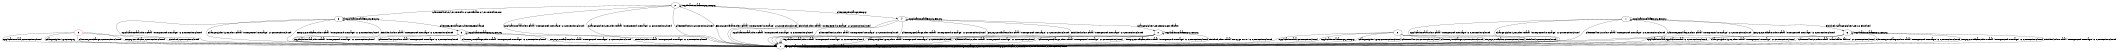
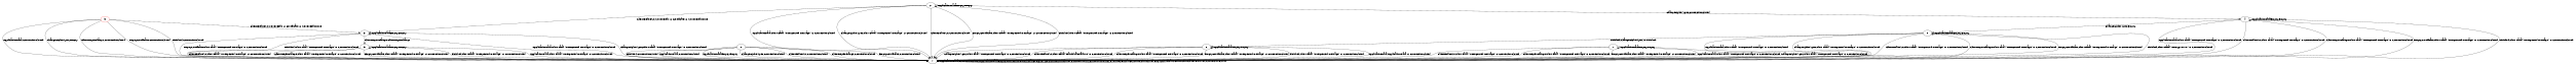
  digraph {
    9 [color=red]
    3
    7
    5
    8
    0
    1
    6
    2
    4
+   9 -> 3 [label="ClientHelloRSA/ServerHello & Certificate & ServerHelloDone"]
    9 -> 7 [label="ApplicationData/ConnectionClosed"]
    9 -> 7 [label="ChangeCipherSpec/Empty"]
    9 -> 7 [label="ClientKeyExchange/ConnectionClosed"]
    9 -> 7 [label="EmptyCertificate/ConnectionClosed"]
    9 -> 7 [label="Finished/ConnectionClosed"]
    3 -> 3 [label="ApplicationDataEmpty/Empty"]
    3 -> 7 [label="ApplicationData/Alert Fatal (Unexpected message) & ConnectionClosed"]
    3 -> 7 [label="ChangeCipherSpec/Alert Fatal (Unexpected message) & ConnectionClosed"]
    3 -> 7 [label="EmptyCertificate/Alert Fatal (Unexpected message) & ConnectionClosed"]
    3 -> 7 [label="Finished/Alert Fatal (Unexpected message) & ConnectionClosed"]
    3 -> 5 [label="ClientKeyExchange/ClientKeyExchange"]
    7 -> 7 [label="ApplicationData/ConnectionClosed"]
    7 -> 7 [label="ApplicationDataEmpty/ConnectionClosed"]
    7 -> 7 [label="ChangeCipherSpec/ConnectionClosed"]
    7 -> 7 [label="ClientHelloRSA/ConnectionClosed"]
    7 -> 7 [label="ClientKeyExchange/ConnectionClosed"]
    7 -> 7 [label="EmptyCertificate/ConnectionClosed"]
    7 -> 7 [label="Finished/ConnectionClosed"]
    5 -> 7 [label="ApplicationData/Alert Fatal (Unexpected message) & ConnectionClosed"]
    5 -> 7 [label="ClientHelloRSA/Alert Fatal (Unexpected message) & ConnectionClosed"]
    5 -> 7 [label="ClientKeyExchange/Alert Fatal (Unexpected message) & ConnectionClosed"]
    5 -> 7 [label="EmptyCertificate/Alert Fatal (Unexpected message) & ConnectionClosed"]
    5 -> 7 [label="Finished/Alert Fatal (Unexpected message) & ConnectionClosed"]
    5 -> 5 [label="ApplicationDataEmpty/Empty"]
    8 -> 7 [label="ApplicationData/ConnectionClosed"]
    8 -> 7 [label="ApplicationDataEmpty/Empty"]
    8 -> 7 [label="ChangeCipherSpec/ConnectionClosed"]
    8 -> 7 [label="ClientHelloRSA/ConnectionClosed"]
    8 -> 7 [label="ClientKeyExchange/ConnectionClosed"]
    8 -> 7 [label="EmptyCertificate/ConnectionClosed"]
    8 -> 7 [label="Finished/ConnectionClosed"]
    0 -> 7 [label="ApplicationData/Alert Fatal (Unexpected message) & ConnectionClosed"]
    0 -> 7 [label="ChangeCipherSpec/Alert Fatal (Unexpected message) & ConnectionClosed"]
    0 -> 7 [label="ClientHelloRSA/Alert Fatal (Unexpected message) & ConnectionClosed"]
    0 -> 7 [label="ClientKeyExchange/Alert Fatal (Unexpected message) & ConnectionClosed"]
    0 -> 7 [label="EmptyCertificate/Alert Fatal (Unexpected message) & ConnectionClosed"]
    0 -> 7 [label="Finished/Alert Fatal (Decrypt error) & ConnectionClosed"]
    0 -> 0 [label="ApplicationDataEmpty/Empty"]
    1 -> 7 [label="ApplicationData/Alert Fatal (Unexpected message) & ConnectionClosed"]
    1 -> 7 [label="ChangeCipherSpec/Alert Fatal (Unexpected message) & ConnectionClosed"]
    1 -> 7 [label="ClientHelloRSA/Alert Fatal (Unexpected message) & ConnectionClosed"]
    1 -> 7 [label="ClientKeyExchange/Alert Fatal (Unexpected message) & ConnectionClosed"]
    1 -> 7 [label="EmptyCertificate/Alert Fatal (Unexpected message) & ConnectionClosed"]
    1 -> 1 [label="ApplicationDataEmpty/Empty"]
-   1 -> 6 [label="Finished/ChangeCipherSpec & Finished"]
+   0 -> 6 [label="Finished/ChangeCipherSpec & Finished"]
    6 -> 7 [label="ApplicationData/ApplicationData & ConnectionClosed"]
    6 -> 7 [label="ChangeCipherSpec/Alert Fatal (Unexpected message) & ConnectionClosed"]
    6 -> 7 [label="ClientHelloRSA/Alert Fatal (Handshake failure) & ConnectionClosed"]
    6 -> 7 [label="ClientKeyExchange/Alert Fatal (Unexpected message) & ConnectionClosed"]
    6 -> 7 [label="EmptyCertificate/Alert Fatal (Unexpected message) & ConnectionClosed"]
    6 -> 7 [label="Finished/Alert Fatal (Unexpected message) & ConnectionClosed"]
    6 -> 6 [label="ApplicationDataEmpty/Empty"]
    2 -> 3 [label="ClientHelloRSA/ServerHello & Certificate & ServerHelloDone"]
    2 -> 7 [label="ApplicationData/Alert Fatal (Unexpected message) & ConnectionClosed"]
    2 -> 7 [label="ChangeCipherSpec/Alert Fatal (Unexpected message) & ConnectionClosed"]
    2 -> 7 [label="ClientHelloRSA/ConnectionClosed"]
    2 -> 7 [label="EmptyCertificate/Alert Fatal (Unexpected message) & ConnectionClosed"]
    2 -> 7 [label="Finished/Alert Fatal (Unexpected message) & ConnectionClosed"]
    2 -> 2 [label="ApplicationDataEmpty/Empty"]
-   2 -> 4 [label="ClientKeyExchange/Empty"]
+   2 -> 4 [label="ChangeCipherSpec/ConnectionClosed"]
    4 -> 7 [label="ApplicationData/Alert Fatal (Unexpected message) & ConnectionClosed"]
    4 -> 7 [label="ClientHelloRSA/Alert Fatal (Unexpected message) & ConnectionClosed"]
    4 -> 7 [label="ClientKeyExchange/Alert Fatal (Unexpected message) & ConnectionClosed"]
    4 -> 7 [label="EmptyCertificate/Alert Fatal (Unexpected message) & ConnectionClosed"]
    4 -> 7 [label="Finished/Alert Fatal (Unexpected message) & ConnectionClosed"]
-   4 -> 0 [label="ChangeCipherSpec/EmptyCertificate"]
+   4 -> 0 [label="ChangeCipherSpec/Empty"]
    4 -> 4 [label="ApplicationDataEmpty/Empty"]
  }
